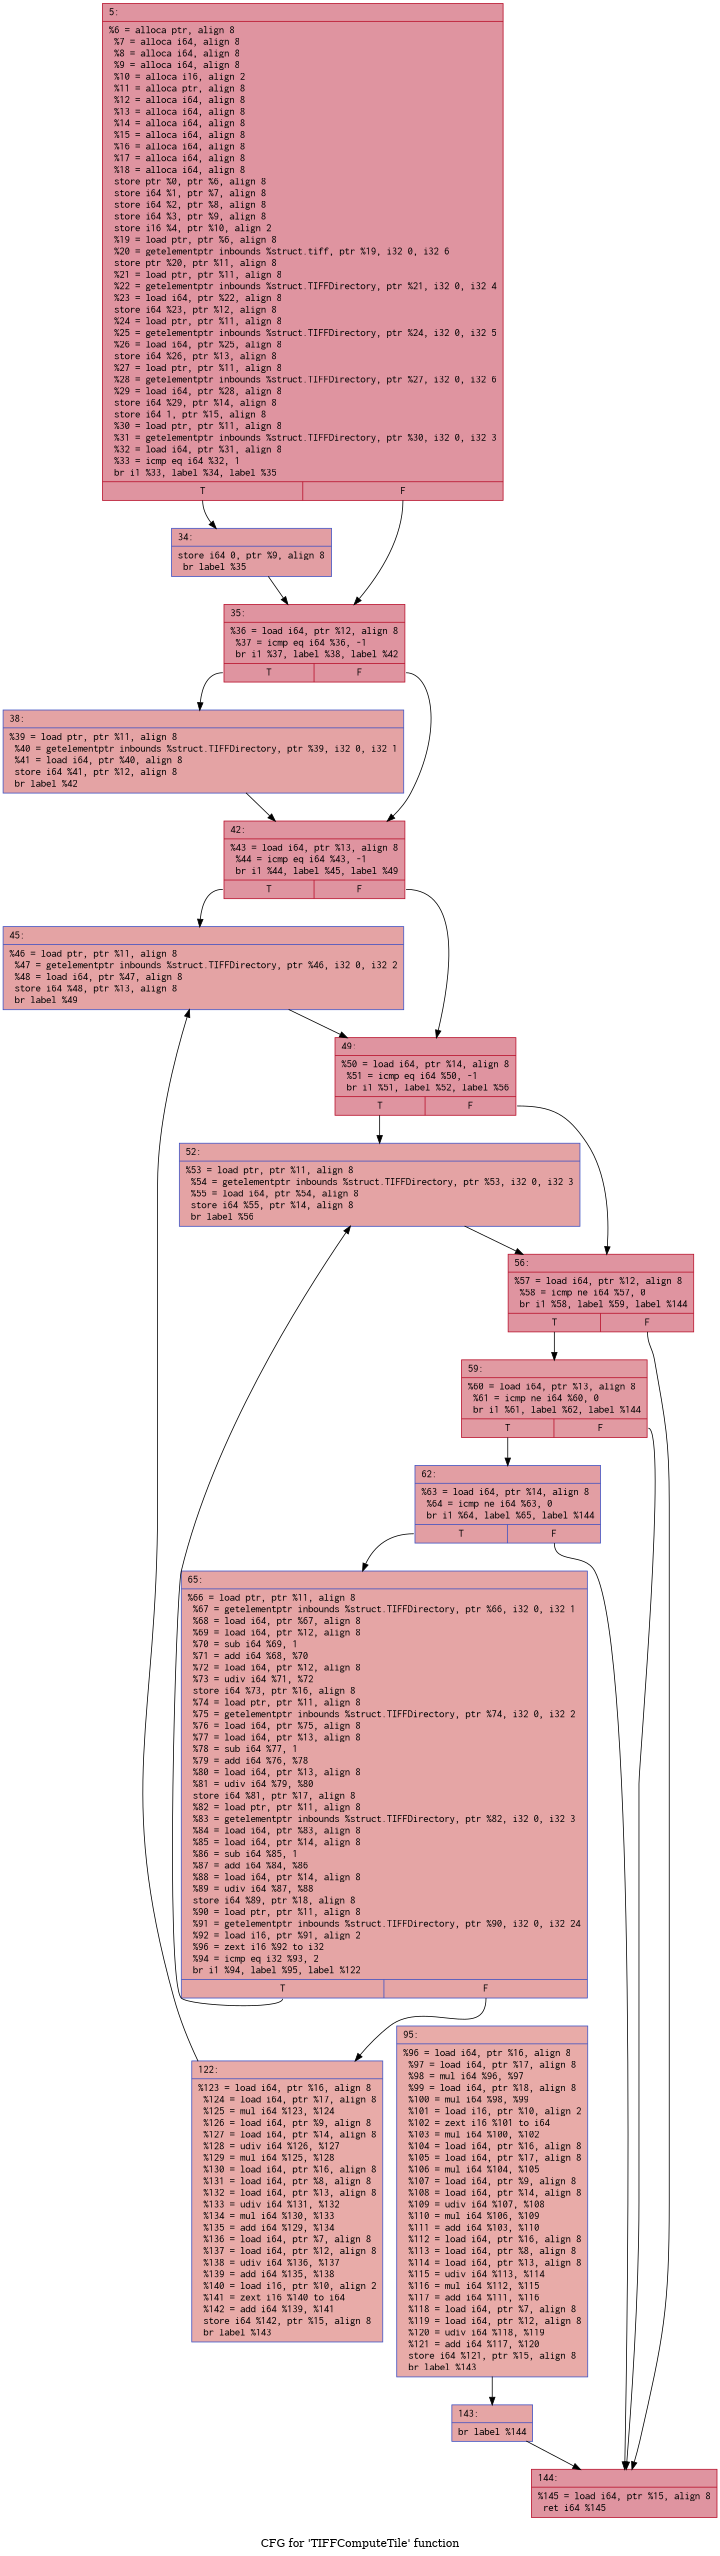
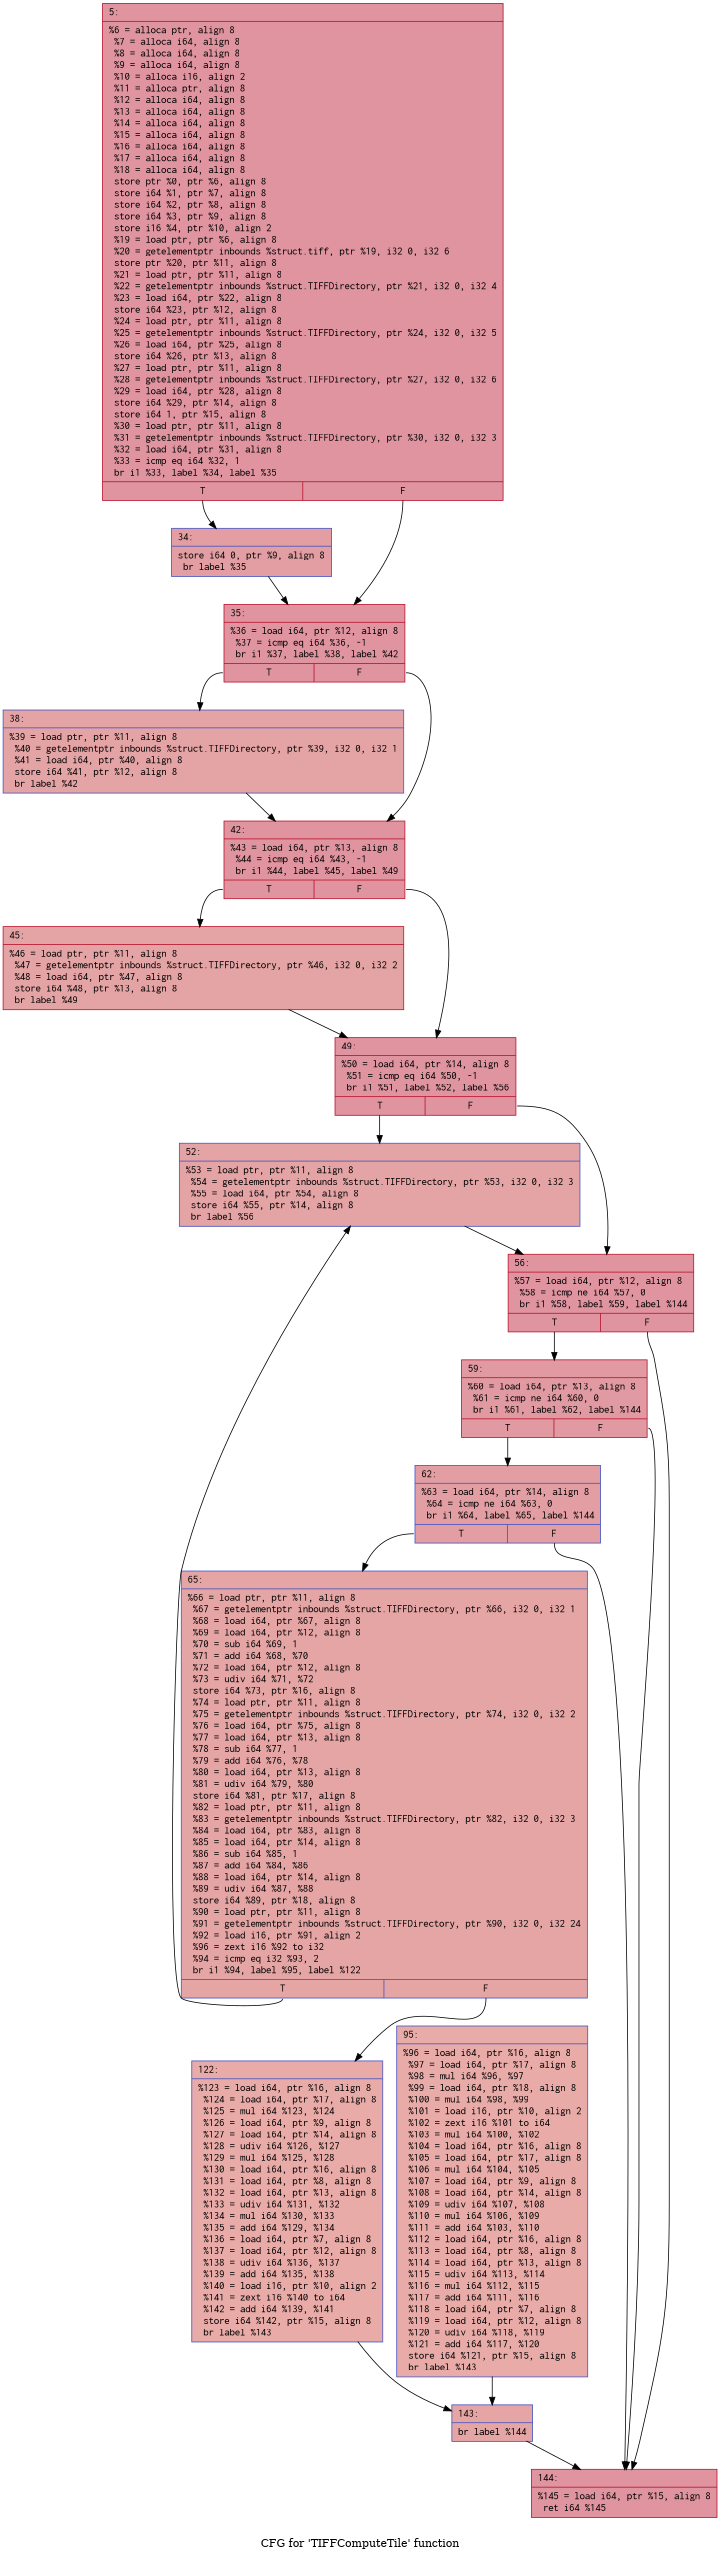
  digraph {
    label="CFG for 'TIFFComputeTile' function"
    node [color="#3d50c3ff" fillcolor="#b70d2870" fontname=Courier shape=record style=filled]
    edge [tailport=s0]
    n1 [color="#b70d28ff" label="{5:\l|  %6 = alloca ptr, align 8\l  %7 = alloca i64, align 8\l  %8 = alloca i64, align 8\l  %9 = alloca i64, align 8\l  %10 = alloca i16, align 2\l  %11 = alloca ptr, align 8\l  %12 = alloca i64, align 8\l  %13 = alloca i64, align 8\l  %14 = alloca i64, align 8\l  %15 = alloca i64, align 8\l  %16 = alloca i64, align 8\l  %17 = alloca i64, align 8\l  %18 = alloca i64, align 8\l  store ptr %0, ptr %6, align 8\l  store i64 %1, ptr %7, align 8\l  store i64 %2, ptr %8, align 8\l  store i64 %3, ptr %9, align 8\l  store i16 %4, ptr %10, align 2\l  %19 = load ptr, ptr %6, align 8\l  %20 = getelementptr inbounds %struct.tiff, ptr %19, i32 0, i32 6\l  store ptr %20, ptr %11, align 8\l  %21 = load ptr, ptr %11, align 8\l  %22 = getelementptr inbounds %struct.TIFFDirectory, ptr %21, i32 0, i32 4\l  %23 = load i64, ptr %22, align 8\l  store i64 %23, ptr %12, align 8\l  %24 = load ptr, ptr %11, align 8\l  %25 = getelementptr inbounds %struct.TIFFDirectory, ptr %24, i32 0, i32 5\l  %26 = load i64, ptr %25, align 8\l  store i64 %26, ptr %13, align 8\l  %27 = load ptr, ptr %11, align 8\l  %28 = getelementptr inbounds %struct.TIFFDirectory, ptr %27, i32 0, i32 6\l  %29 = load i64, ptr %28, align 8\l  store i64 %29, ptr %14, align 8\l  store i64 1, ptr %15, align 8\l  %30 = load ptr, ptr %11, align 8\l  %31 = getelementptr inbounds %struct.TIFFDirectory, ptr %30, i32 0, i32 3\l  %32 = load i64, ptr %31, align 8\l  %33 = icmp eq i64 %32, 1\l  br i1 %33, label %34, label %35\l|{<s0>T|<s1>F}}"]
    n2 [fillcolor="#be242e70" label="{34:\l|  store i64 0, ptr %9, align 8\l  br label %35\l}"]
    n3 [color="#b70d28ff" label="{35:\l|  %36 = load i64, ptr %12, align 8\l  %37 = icmp eq i64 %36, -1\l  br i1 %37, label %38, label %42\l|{<s0>T|<s1>F}}"]
    n4 [fillcolor="#c32e3170" label="{38:\l|  %39 = load ptr, ptr %11, align 8\l  %40 = getelementptr inbounds %struct.TIFFDirectory, ptr %39, i32 0, i32 1\l  %41 = load i64, ptr %40, align 8\l  store i64 %41, ptr %12, align 8\l  br label %42\l}"]
    n5 [color="#b70d28ff" label="{42:\l|  %43 = load i64, ptr %13, align 8\l  %44 = icmp eq i64 %43, -1\l  br i1 %44, label %45, label %49\l|{<s0>T|<s1>F}}"]
-   n6 [fillcolor="#c32e3170" label="{45:\l|  %46 = load ptr, ptr %11, align 8\l  %47 = getelementptr inbounds %struct.TIFFDirectory, ptr %46, i32 0, i32 2\l  %48 = load i64, ptr %47, align 8\l  store i64 %48, ptr %13, align 8\l  br label %49\l}"]
+   n6 [color="#b70d28ff" fillcolor="#c32e3170" label="{45:\l|  %46 = load ptr, ptr %11, align 8\l  %47 = getelementptr inbounds %struct.TIFFDirectory, ptr %46, i32 0, i32 2\l  %48 = load i64, ptr %47, align 8\l  store i64 %48, ptr %13, align 8\l  br label %49\l}"]
    n7 [color="#b70d28ff" label="{49:\l|  %50 = load i64, ptr %14, align 8\l  %51 = icmp eq i64 %50, -1\l  br i1 %51, label %52, label %56\l|{<s0>T|<s1>F}}"]
    n8 [fillcolor="#c32e3170" label="{52:\l|  %53 = load ptr, ptr %11, align 8\l  %54 = getelementptr inbounds %struct.TIFFDirectory, ptr %53, i32 0, i32 3\l  %55 = load i64, ptr %54, align 8\l  store i64 %55, ptr %14, align 8\l  br label %56\l}"]
    n9 [color="#b70d28ff" label="{56:\l|  %57 = load i64, ptr %12, align 8\l  %58 = icmp ne i64 %57, 0\l  br i1 %58, label %59, label %144\l|{<s0>T|<s1>F}}"]
    n10 [color="#b70d28ff" fillcolor="#bb1b2c70" label="{59:\l|  %60 = load i64, ptr %13, align 8\l  %61 = icmp ne i64 %60, 0\l  br i1 %61, label %62, label %144\l|{<s0>T|<s1>F}}"]
    n11 [color="#b70d28ff" label="{144:\l|  %145 = load i64, ptr %15, align 8\l  ret i64 %145\l}"]
    n12 [fillcolor="#be242e70" label="{62:\l|  %63 = load i64, ptr %14, align 8\l  %64 = icmp ne i64 %63, 0\l  br i1 %64, label %65, label %144\l|{<s0>T|<s1>F}}"]
    n13 [fillcolor="#c5333470" label="{65:\l|  %66 = load ptr, ptr %11, align 8\l  %67 = getelementptr inbounds %struct.TIFFDirectory, ptr %66, i32 0, i32 1\l  %68 = load i64, ptr %67, align 8\l  %69 = load i64, ptr %12, align 8\l  %70 = sub i64 %69, 1\l  %71 = add i64 %68, %70\l  %72 = load i64, ptr %12, align 8\l  %73 = udiv i64 %71, %72\l  store i64 %73, ptr %16, align 8\l  %74 = load ptr, ptr %11, align 8\l  %75 = getelementptr inbounds %struct.TIFFDirectory, ptr %74, i32 0, i32 2\l  %76 = load i64, ptr %75, align 8\l  %77 = load i64, ptr %13, align 8\l  %78 = sub i64 %77, 1\l  %79 = add i64 %76, %78\l  %80 = load i64, ptr %13, align 8\l  %81 = udiv i64 %79, %80\l  store i64 %81, ptr %17, align 8\l  %82 = load ptr, ptr %11, align 8\l  %83 = getelementptr inbounds %struct.TIFFDirectory, ptr %82, i32 0, i32 3\l  %84 = load i64, ptr %83, align 8\l  %85 = load i64, ptr %14, align 8\l  %86 = sub i64 %85, 1\l  %87 = add i64 %84, %86\l  %88 = load i64, ptr %14, align 8\l  %89 = udiv i64 %87, %88\l  store i64 %89, ptr %18, align 8\l  %90 = load ptr, ptr %11, align 8\l  %91 = getelementptr inbounds %struct.TIFFDirectory, ptr %90, i32 0, i32 24\l  %92 = load i16, ptr %91, align 2\l  %96 = zext i16 %92 to i32\l  %94 = icmp eq i32 %93, 2\l  br i1 %94, label %95, label %122\l|{<s0>T|<s1>F}}"]
    n14 [fillcolor="#cc403a70" label="{122:\l|  %123 = load i64, ptr %16, align 8\l  %124 = load i64, ptr %17, align 8\l  %125 = mul i64 %123, %124\l  %126 = load i64, ptr %9, align 8\l  %127 = load i64, ptr %14, align 8\l  %128 = udiv i64 %126, %127\l  %129 = mul i64 %125, %128\l  %130 = load i64, ptr %16, align 8\l  %131 = load i64, ptr %8, align 8\l  %132 = load i64, ptr %13, align 8\l  %133 = udiv i64 %131, %132\l  %134 = mul i64 %130, %133\l  %135 = add i64 %129, %134\l  %136 = load i64, ptr %7, align 8\l  %137 = load i64, ptr %12, align 8\l  %138 = udiv i64 %136, %137\l  %139 = add i64 %135, %138\l  %140 = load i16, ptr %10, align 2\l  %141 = zext i16 %140 to i64\l  %142 = add i64 %139, %141\l  store i64 %142, ptr %15, align 8\l  br label %143\l}"]
    n15 [fillcolor="#cc403a70" label="{95:\l|  %96 = load i64, ptr %16, align 8\l  %97 = load i64, ptr %17, align 8\l  %98 = mul i64 %96, %97\l  %99 = load i64, ptr %18, align 8\l  %100 = mul i64 %98, %99\l  %101 = load i16, ptr %10, align 2\l  %102 = zext i16 %101 to i64\l  %103 = mul i64 %100, %102\l  %104 = load i64, ptr %16, align 8\l  %105 = load i64, ptr %17, align 8\l  %106 = mul i64 %104, %105\l  %107 = load i64, ptr %9, align 8\l  %108 = load i64, ptr %14, align 8\l  %109 = udiv i64 %107, %108\l  %110 = mul i64 %106, %109\l  %111 = add i64 %103, %110\l  %112 = load i64, ptr %16, align 8\l  %113 = load i64, ptr %8, align 8\l  %114 = load i64, ptr %13, align 8\l  %115 = udiv i64 %113, %114\l  %116 = mul i64 %112, %115\l  %117 = add i64 %111, %116\l  %118 = load i64, ptr %7, align 8\l  %119 = load i64, ptr %12, align 8\l  %120 = udiv i64 %118, %119\l  %121 = add i64 %117, %120\l  store i64 %121, ptr %15, align 8\l  br label %143\l}"]
    n16 [fillcolor="#c5333470" label="{143:\l|  br label %144\l}"]
    n1 -> n2
    n1 -> n3 [tailport=s1]
    n2 -> n3
    n3 -> n4
    n3 -> n5 [tailport=s1]
    n4 -> n5
    n5 -> n6
    n5 -> n7 [tailport=s1]
    n6 -> n7
    n7 -> n8
    n7 -> n9 [tailport=s1]
    n8 -> n9
    n9 -> n10
    n9 -> n11 [tailport=s1]
    n10 -> n11 [tailport=s1]
    n10 -> n12
    n12 -> n11 [tailport=s1]
    n12 -> n13
    n13 -> n8
    n13 -> n14 [tailport=s1]
-   n14 -> n6
+   n14 -> n16
    n15 -> n16
    n16 -> n11
  }
